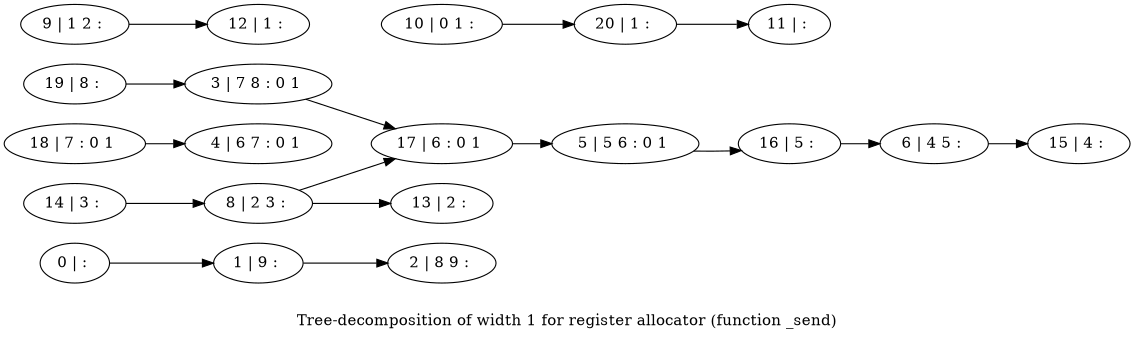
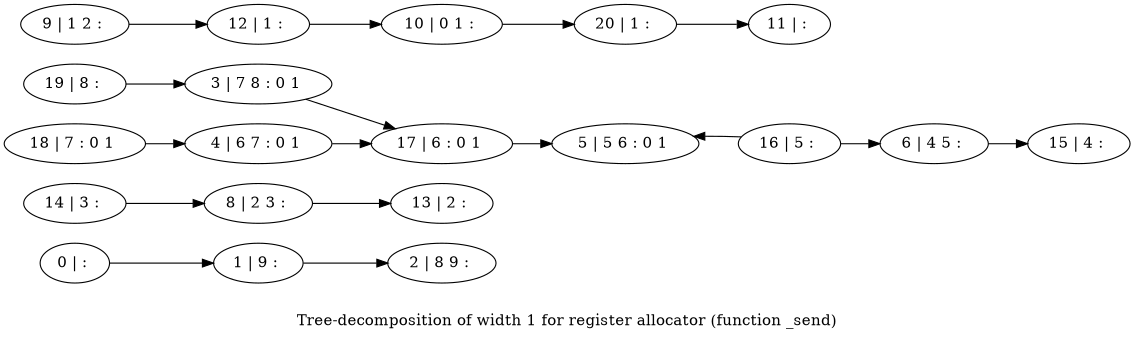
  digraph {
    label="Tree-decomposition of width 1 for register allocator (function _send)"
    rankdir=LR
    n1 [label="0 | : "]
    n2 [label="1 | 9 : "]
    n3 [label="2 | 8 9 : "]
    n4 [label="19 | 8 : "]
    n5 [label="3 | 7 8 : 0 1 "]
    n6 [label="17 | 6 : 0 1 "]
    n7 [label="18 | 7 : 0 1 "]
    n8 [label="4 | 6 7 : 0 1 "]
    n9 [label="5 | 5 6 : 0 1 "]
    n10 [label="16 | 5 : "]
    n11 [label="6 | 4 5 : "]
    n12 [label="15 | 4 : "]
    n13 [label="14 | 3 : "]
    n14 [label="8 | 2 3 : "]
    n15 [label="13 | 2 : "]
    n16 [label="9 | 1 2 : "]
    n17 [label="12 | 1 : "]
    n18 [label="10 | 0 1 : "]
    n19 [label="20 | 1 : "]
    n20 [label="11 | : "]
    n1 -> n2
    n2 -> n3
    n4 -> n5
    n5 -> n6
    n6 -> n9
    n7 -> n8
-   n14 -> n6
-   n9 -> n10
+   n8 -> n6
+   n10 -> n9
    n10 -> n11
    n11 -> n12
    n13 -> n14
    n14 -> n15
    n16 -> n17
+   n17 -> n18
    n18 -> n19
    n19 -> n20
  }
